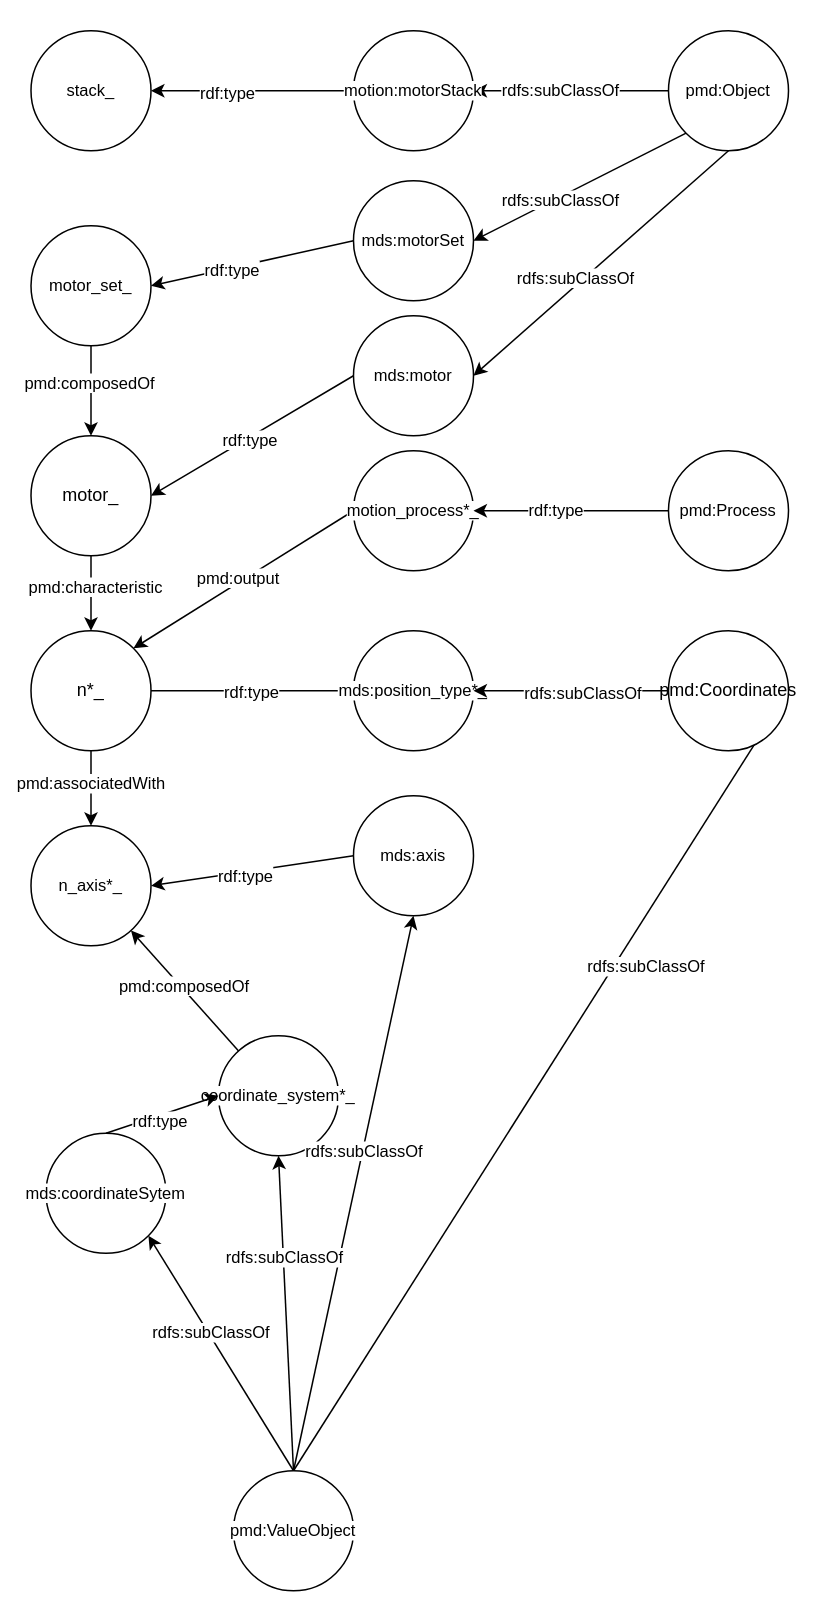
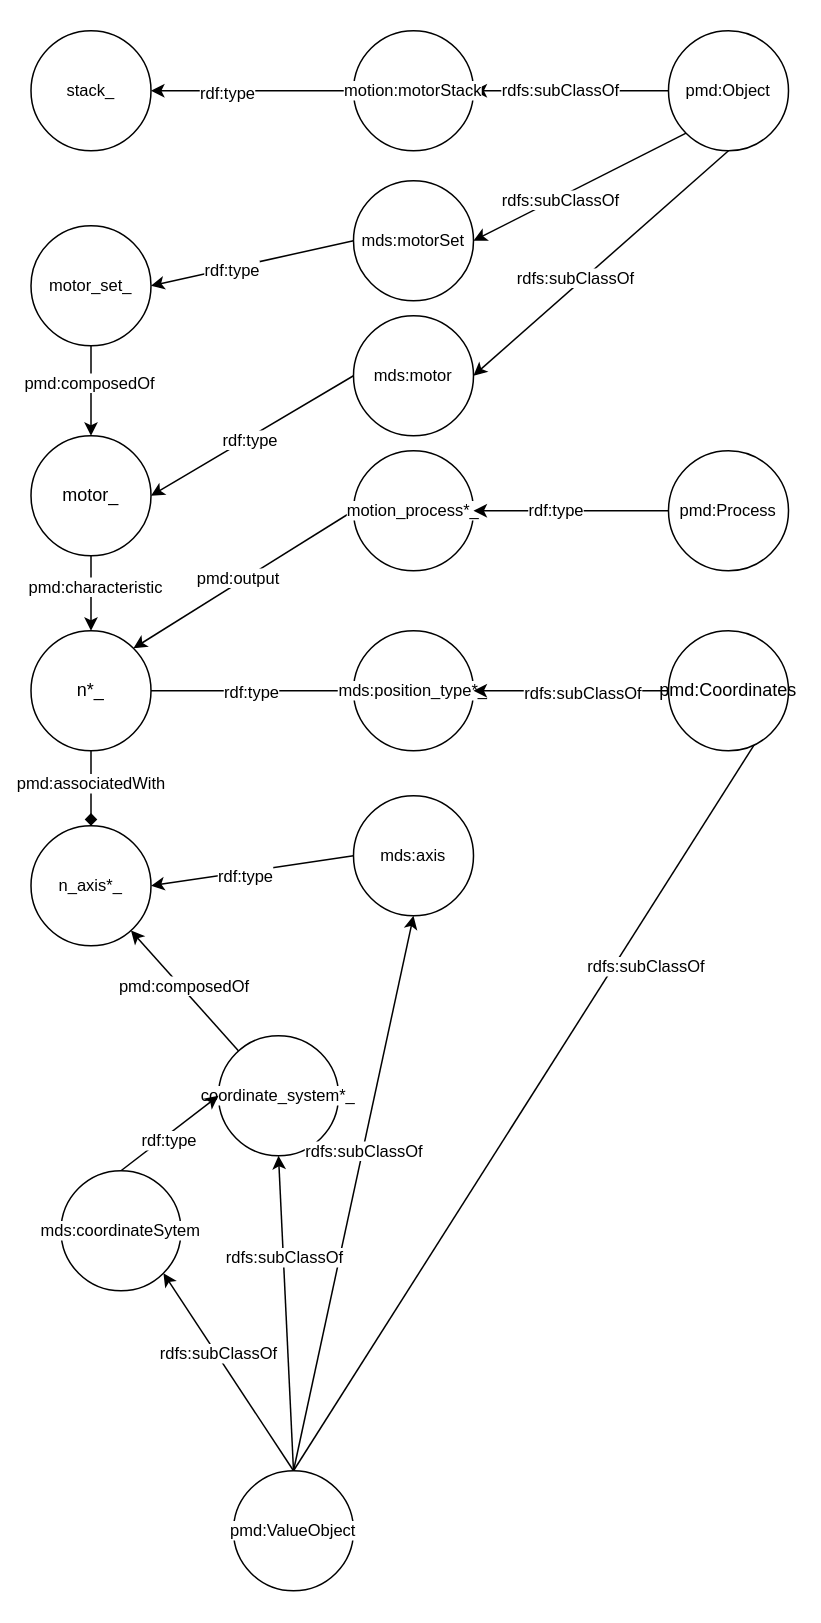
  <mxCell id="0" />
  <mxCell id="1" parent="0" />
  <mxCell id="2" style="edgeStyle=none;rounded=0;orthogonalLoop=1;jettySize=auto;html=1;exitX=0.5;exitY=1;exitDx=0;exitDy=0;entryX=0.5;entryY=0;entryDx=0;entryDy=0;strokeColor=default;align=center;verticalAlign=middle;fontFamily=Helvetica;fontSize=11;fontColor=default;labelBackgroundColor=default;endArrow=classic;" parent="1" source="4" target="7" edge="1"><mxGeometry relative="1" as="geometry" /></mxCell>
  <mxCell id="3" value="pmd:characteristic" style="edgeLabel;html=1;align=center;verticalAlign=middle;resizable=0;points=[];fontFamily=Helvetica;fontSize=11;fontColor=default;labelBackgroundColor=default;" parent="2" vertex="1" connectable="0"><mxGeometry x="-0.213" y="2" relative="1" as="geometry"><mxPoint as="offset" /></mxGeometry></mxCell>
  <mxCell id="4" value="motor_" style="ellipse;whiteSpace=wrap;html=1;aspect=fixed;" parent="1" vertex="1"><mxGeometry x="20" y="290" width="80" height="80" as="geometry" /></mxCell>
- <mxCell id="5" style="edgeStyle=none;rounded=0;orthogonalLoop=1;jettySize=auto;html=1;exitX=0.5;exitY=1;exitDx=0;exitDy=0;entryX=0.5;entryY=0;entryDx=0;entryDy=0;strokeColor=default;align=center;verticalAlign=middle;fontFamily=Helvetica;fontSize=11;fontColor=default;labelBackgroundColor=default;endArrow=classic;" parent="1" source="7" target="12" edge="1"><mxGeometry relative="1" as="geometry" /></mxCell>
+ <mxCell id="5" style="edgeStyle=none;rounded=0;orthogonalLoop=1;jettySize=auto;html=1;exitX=0.5;exitY=1;exitDx=0;exitDy=0;entryX=0.5;entryY=0;entryDx=0;entryDy=0;strokeColor=default;align=center;verticalAlign=middle;fontFamily=Helvetica;fontSize=11;fontColor=default;labelBackgroundColor=default;endArrow=diamond;" parent="1" source="7" target="12" edge="1"><mxGeometry relative="1" as="geometry" /></mxCell>
  <mxCell id="6" value="pmd:associatedWith" style="edgeLabel;html=1;align=center;verticalAlign=middle;resizable=0;points=[];fontFamily=Helvetica;fontSize=11;fontColor=default;labelBackgroundColor=default;" parent="5" vertex="1" connectable="0"><mxGeometry x="-0.147" y="-1" relative="1" as="geometry"><mxPoint as="offset" /></mxGeometry></mxCell>
  <mxCell id="7" value="n*_" style="ellipse;whiteSpace=wrap;html=1;aspect=fixed;" parent="1" vertex="1"><mxGeometry x="20" y="420" width="80" height="80" as="geometry" /></mxCell>
  <mxCell id="8" value="stack_" style="ellipse;whiteSpace=wrap;html=1;aspect=fixed;fontFamily=Helvetica;fontSize=11;fontColor=default;labelBackgroundColor=default;" parent="1" vertex="1"><mxGeometry x="20" y="20" width="80" height="80" as="geometry" /></mxCell>
  <mxCell id="9" style="edgeStyle=none;rounded=0;orthogonalLoop=1;jettySize=auto;html=1;exitX=0.5;exitY=1;exitDx=0;exitDy=0;entryX=0.5;entryY=0;entryDx=0;entryDy=0;strokeColor=default;align=center;verticalAlign=middle;fontFamily=Helvetica;fontSize=11;fontColor=default;labelBackgroundColor=default;endArrow=classic;" parent="1" source="11" target="4" edge="1"><mxGeometry relative="1" as="geometry" /></mxCell>
  <mxCell id="10" value="pmd:composedOf" style="edgeLabel;html=1;align=center;verticalAlign=middle;resizable=0;points=[];fontFamily=Helvetica;fontSize=11;fontColor=default;labelBackgroundColor=default;" parent="9" vertex="1" connectable="0"><mxGeometry x="-0.206" y="-2" relative="1" as="geometry"><mxPoint as="offset" /></mxGeometry></mxCell>
  <mxCell id="11" value="motor_set_" style="ellipse;whiteSpace=wrap;html=1;aspect=fixed;fontFamily=Helvetica;fontSize=11;fontColor=default;labelBackgroundColor=default;" parent="1" vertex="1"><mxGeometry x="20" y="150" width="80" height="80" as="geometry" /></mxCell>
  <mxCell id="12" value="n_axis*_" style="ellipse;whiteSpace=wrap;html=1;aspect=fixed;fontFamily=Helvetica;fontSize=11;fontColor=default;labelBackgroundColor=default;" parent="1" vertex="1"><mxGeometry x="20" y="550" width="80" height="80" as="geometry" /></mxCell>
  <mxCell id="13" value="" style="edgeStyle=none;rounded=0;orthogonalLoop=1;jettySize=auto;html=1;strokeColor=default;align=center;verticalAlign=middle;fontFamily=Helvetica;fontSize=11;fontColor=default;labelBackgroundColor=default;endArrow=classic;" parent="1" source="15" target="12" edge="1"><mxGeometry relative="1" as="geometry" /></mxCell>
  <mxCell id="14" value="pmd:composedOf" style="edgeLabel;html=1;align=center;verticalAlign=middle;resizable=0;points=[];fontFamily=Helvetica;fontSize=11;fontColor=default;labelBackgroundColor=default;" parent="13" vertex="1" connectable="0"><mxGeometry x="0.059" y="-1" relative="1" as="geometry"><mxPoint as="offset" /></mxGeometry></mxCell>
  <mxCell id="15" value="coordinate_system*_" style="ellipse;whiteSpace=wrap;html=1;aspect=fixed;fontFamily=Helvetica;fontSize=11;fontColor=default;labelBackgroundColor=default;direction=south;" parent="1" vertex="1"><mxGeometry x="145" y="690" width="80" height="80" as="geometry" /></mxCell>
  <mxCell id="16" style="edgeStyle=none;rounded=0;orthogonalLoop=1;jettySize=auto;html=1;exitX=0;exitY=0.5;exitDx=0;exitDy=0;entryX=1;entryY=0.5;entryDx=0;entryDy=0;strokeColor=default;align=center;verticalAlign=middle;fontFamily=Helvetica;fontSize=11;fontColor=default;labelBackgroundColor=default;endArrow=none;" parent="1" source="18" target="7" edge="1"><mxGeometry relative="1" as="geometry" /></mxCell>
  <mxCell id="17" value="rdf:type" style="edgeLabel;html=1;align=center;verticalAlign=middle;resizable=0;points=[];fontFamily=Helvetica;fontSize=11;fontColor=default;labelBackgroundColor=default;" parent="16" vertex="1" connectable="0"><mxGeometry x="0.022" relative="1" as="geometry"><mxPoint as="offset" /></mxGeometry></mxCell>
  <mxCell id="18" value="mds:position_type*_" style="ellipse;whiteSpace=wrap;html=1;aspect=fixed;fontFamily=Helvetica;fontSize=11;fontColor=default;labelBackgroundColor=default;" parent="1" vertex="1"><mxGeometry x="235" y="420" width="80" height="80" as="geometry" /></mxCell>
  <mxCell id="19" style="edgeStyle=none;rounded=0;orthogonalLoop=1;jettySize=auto;html=1;exitX=0;exitY=0.5;exitDx=0;exitDy=0;entryX=1;entryY=0;entryDx=0;entryDy=0;strokeColor=default;align=center;verticalAlign=middle;fontFamily=Helvetica;fontSize=11;fontColor=default;labelBackgroundColor=default;endArrow=classic;" parent="1" source="21" target="7" edge="1"><mxGeometry relative="1" as="geometry" /></mxCell>
  <mxCell id="20" value="pmd:output" style="edgeLabel;html=1;align=center;verticalAlign=middle;resizable=0;points=[];fontFamily=Helvetica;fontSize=11;fontColor=default;labelBackgroundColor=default;" parent="19" vertex="1" connectable="0"><mxGeometry x="0.033" y="-3" relative="1" as="geometry"><mxPoint as="offset" /></mxGeometry></mxCell>
  <mxCell id="21" value="motion_process*_" style="ellipse;whiteSpace=wrap;html=1;aspect=fixed;fontFamily=Helvetica;fontSize=11;fontColor=default;labelBackgroundColor=default;" parent="1" vertex="1"><mxGeometry x="235" y="300" width="80" height="80" as="geometry" /></mxCell>
  <mxCell id="22" style="edgeStyle=none;rounded=0;orthogonalLoop=1;jettySize=auto;html=1;exitX=0;exitY=0.5;exitDx=0;exitDy=0;entryX=1;entryY=0.5;entryDx=0;entryDy=0;strokeColor=default;align=center;verticalAlign=middle;fontFamily=Helvetica;fontSize=11;fontColor=default;labelBackgroundColor=default;endArrow=classic;" parent="1" source="28" target="46" edge="1"><mxGeometry relative="1" as="geometry" /></mxCell>
  <mxCell id="23" value="rdfs:subClassOf" style="edgeLabel;html=1;align=center;verticalAlign=middle;resizable=0;points=[];fontFamily=Helvetica;fontSize=11;fontColor=default;labelBackgroundColor=default;" parent="22" vertex="1" connectable="0"><mxGeometry x="0.123" y="-1" relative="1" as="geometry"><mxPoint as="offset" /></mxGeometry></mxCell>
  <mxCell id="24" style="edgeStyle=none;rounded=0;orthogonalLoop=1;jettySize=auto;html=1;exitX=0;exitY=1;exitDx=0;exitDy=0;entryX=1;entryY=0.5;entryDx=0;entryDy=0;strokeColor=default;align=center;verticalAlign=middle;fontFamily=Helvetica;fontSize=11;fontColor=default;labelBackgroundColor=default;endArrow=classic;" parent="1" source="28" target="52" edge="1"><mxGeometry relative="1" as="geometry" /></mxCell>
  <mxCell id="25" value="rdfs:subClassOf" style="edgeLabel;html=1;align=center;verticalAlign=middle;resizable=0;points=[];fontFamily=Helvetica;fontSize=11;fontColor=default;labelBackgroundColor=default;fontStyle=0" parent="24" vertex="1" connectable="0"><mxGeometry x="0.195" y="2" relative="1" as="geometry"><mxPoint as="offset" /></mxGeometry></mxCell>
  <mxCell id="26" style="edgeStyle=none;rounded=0;orthogonalLoop=1;jettySize=auto;html=1;exitX=0.5;exitY=1;exitDx=0;exitDy=0;entryX=1;entryY=0.5;entryDx=0;entryDy=0;strokeColor=default;align=center;verticalAlign=middle;fontFamily=Helvetica;fontSize=11;fontColor=default;labelBackgroundColor=default;endArrow=classic;" parent="1" source="28" target="55" edge="1"><mxGeometry relative="1" as="geometry" /></mxCell>
  <mxCell id="27" value="rdfs:subClassOf" style="edgeLabel;html=1;align=center;verticalAlign=middle;resizable=0;points=[];fontFamily=Helvetica;fontSize=11;fontColor=default;labelBackgroundColor=default;" parent="26" vertex="1" connectable="0"><mxGeometry x="0.171" y="-4" relative="1" as="geometry"><mxPoint as="offset" /></mxGeometry></mxCell>
  <mxCell id="28" value="pmd:Object" style="ellipse;whiteSpace=wrap;html=1;aspect=fixed;fontFamily=Helvetica;fontSize=11;fontColor=default;labelBackgroundColor=default;" parent="1" vertex="1"><mxGeometry x="445" y="20" width="80" height="80" as="geometry" /></mxCell>
  <mxCell id="29" style="edgeStyle=none;rounded=0;orthogonalLoop=1;jettySize=auto;html=1;exitX=0.5;exitY=0;exitDx=0;exitDy=0;strokeColor=default;align=center;verticalAlign=middle;fontFamily=Helvetica;fontSize=11;fontColor=default;labelBackgroundColor=default;endArrow=classic;entryX=1;entryY=0.5;entryDx=0;entryDy=0;" parent="1" source="37" target="58" edge="1"><mxGeometry relative="1" as="geometry"><mxPoint x="495" y="460" as="targetPoint" /></mxGeometry></mxCell>
  <mxCell id="30" value="rdfs:subClassOf" style="edgeLabel;html=1;align=center;verticalAlign=middle;resizable=0;points=[];fontFamily=Helvetica;fontSize=11;fontColor=default;labelBackgroundColor=default;" parent="29" vertex="1" connectable="0"><mxGeometry x="0.3" y="-3" relative="1" as="geometry"><mxPoint x="18" as="offset" /></mxGeometry></mxCell>
  <mxCell id="31" style="edgeStyle=none;rounded=0;orthogonalLoop=1;jettySize=auto;html=1;exitX=0.5;exitY=0;exitDx=0;exitDy=0;entryX=0.5;entryY=1;entryDx=0;entryDy=0;strokeColor=default;align=center;verticalAlign=middle;fontFamily=Helvetica;fontSize=11;fontColor=default;labelBackgroundColor=default;endArrow=classic;" parent="1" source="37" target="49" edge="1"><mxGeometry relative="1" as="geometry" /></mxCell>
  <mxCell id="32" value="rdfs:subClassOf" style="edgeLabel;html=1;align=center;verticalAlign=middle;resizable=0;points=[];fontFamily=Helvetica;fontSize=11;fontColor=default;labelBackgroundColor=default;" parent="31" vertex="1" connectable="0"><mxGeometry x="0.151" relative="1" as="geometry"><mxPoint as="offset" /></mxGeometry></mxCell>
  <mxCell id="33" style="edgeStyle=none;rounded=0;orthogonalLoop=1;jettySize=auto;html=1;exitX=0.5;exitY=0;exitDx=0;exitDy=0;entryX=1;entryY=0.5;entryDx=0;entryDy=0;strokeColor=default;align=center;verticalAlign=middle;fontFamily=Helvetica;fontSize=11;fontColor=default;labelBackgroundColor=default;endArrow=classic;" parent="1" source="37" target="15" edge="1"><mxGeometry relative="1" as="geometry" /></mxCell>
  <mxCell id="34" value="rdfs:subClassOf" style="edgeLabel;html=1;align=center;verticalAlign=middle;resizable=0;points=[];fontFamily=Helvetica;fontSize=11;fontColor=default;labelBackgroundColor=default;" parent="33" vertex="1" connectable="0"><mxGeometry x="0.365" relative="1" as="geometry"><mxPoint as="offset" /></mxGeometry></mxCell>
  <mxCell id="35" style="edgeStyle=none;rounded=0;orthogonalLoop=1;jettySize=auto;html=1;exitX=0.5;exitY=0;exitDx=0;exitDy=0;entryX=1;entryY=1;entryDx=0;entryDy=0;strokeColor=default;align=center;verticalAlign=middle;fontFamily=Helvetica;fontSize=11;fontColor=default;labelBackgroundColor=default;endArrow=classic;" parent="1" source="37" target="40" edge="1"><mxGeometry relative="1" as="geometry" /></mxCell>
  <mxCell id="36" value="rdfs:subClassOf" style="edgeLabel;html=1;align=center;verticalAlign=middle;resizable=0;points=[];fontFamily=Helvetica;fontSize=11;fontColor=default;labelBackgroundColor=default;" parent="35" vertex="1" connectable="0"><mxGeometry x="0.175" y="-1" relative="1" as="geometry"><mxPoint as="offset" /></mxGeometry></mxCell>
  <mxCell id="37" value="pmd:ValueObject" style="ellipse;whiteSpace=wrap;html=1;aspect=fixed;fontFamily=Helvetica;fontSize=11;fontColor=default;labelBackgroundColor=default;" parent="1" vertex="1"><mxGeometry x="155" y="980" width="80" height="80" as="geometry" /></mxCell>
  <mxCell id="38" style="rounded=0;orthogonalLoop=1;jettySize=auto;html=1;exitX=0.5;exitY=0;exitDx=0;exitDy=0;entryX=0.5;entryY=1;entryDx=0;entryDy=0;" parent="1" source="40" target="15" edge="1"><mxGeometry relative="1" as="geometry" /></mxCell>
  <mxCell id="39" value="rdf:type" style="edgeLabel;html=1;align=center;verticalAlign=middle;resizable=0;points=[];fontFamily=Helvetica;fontSize=11;fontColor=default;labelBackgroundColor=default;" parent="38" vertex="1" connectable="0"><mxGeometry x="-0.08" y="-3" relative="1" as="geometry"><mxPoint as="offset" /></mxGeometry></mxCell>
- <mxCell id="40" value="mds:coordinateSytem" style="ellipse;whiteSpace=wrap;html=1;aspect=fixed;fontFamily=Helvetica;fontSize=11;fontColor=default;labelBackgroundColor=default;" parent="1" vertex="1"><mxGeometry x="30" y="755" width="80" height="80" as="geometry" /></mxCell>
+ <mxCell id="40" value="mds:coordinateSytem" style="ellipse;whiteSpace=wrap;html=1;aspect=fixed;fontFamily=Helvetica;fontSize=11;fontColor=default;labelBackgroundColor=default;" parent="1" vertex="1"><mxGeometry x="40" y="780" width="80" height="80" as="geometry" /></mxCell>
  <mxCell id="41" style="edgeStyle=none;rounded=0;orthogonalLoop=1;jettySize=auto;html=1;exitX=0;exitY=0.5;exitDx=0;exitDy=0;entryX=1;entryY=0.5;entryDx=0;entryDy=0;strokeColor=default;align=center;verticalAlign=middle;fontFamily=Helvetica;fontSize=11;fontColor=default;labelBackgroundColor=default;endArrow=classic;" parent="1" source="43" target="21" edge="1"><mxGeometry relative="1" as="geometry" /></mxCell>
  <mxCell id="42" value="rdf:type" style="edgeLabel;html=1;align=center;verticalAlign=middle;resizable=0;points=[];fontFamily=Helvetica;fontSize=11;fontColor=default;labelBackgroundColor=default;" parent="41" vertex="1" connectable="0"><mxGeometry x="0.169" y="-1" relative="1" as="geometry"><mxPoint as="offset" /></mxGeometry></mxCell>
  <mxCell id="43" value="pmd:Process" style="ellipse;whiteSpace=wrap;html=1;aspect=fixed;fontFamily=Helvetica;fontSize=11;fontColor=default;labelBackgroundColor=default;" parent="1" vertex="1"><mxGeometry x="445" y="300" width="80" height="80" as="geometry" /></mxCell>
  <mxCell id="44" style="edgeStyle=none;rounded=0;orthogonalLoop=1;jettySize=auto;html=1;exitX=0;exitY=0.5;exitDx=0;exitDy=0;entryX=1;entryY=0.5;entryDx=0;entryDy=0;strokeColor=default;align=center;verticalAlign=middle;fontFamily=Helvetica;fontSize=11;fontColor=default;labelBackgroundColor=default;endArrow=classic;" parent="1" source="46" target="8" edge="1"><mxGeometry relative="1" as="geometry" /></mxCell>
  <mxCell id="45" value="rdf:type" style="edgeLabel;html=1;align=center;verticalAlign=middle;resizable=0;points=[];fontFamily=Helvetica;fontSize=11;fontColor=default;labelBackgroundColor=default;" parent="44" vertex="1" connectable="0"><mxGeometry x="0.259" y="1" relative="1" as="geometry"><mxPoint as="offset" /></mxGeometry></mxCell>
  <mxCell id="46" value="motion:motorStack" style="ellipse;whiteSpace=wrap;html=1;aspect=fixed;fontFamily=Helvetica;fontSize=11;fontColor=default;labelBackgroundColor=default;" parent="1" vertex="1"><mxGeometry x="235" y="20" width="80" height="80" as="geometry" /></mxCell>
  <mxCell id="47" style="edgeStyle=none;rounded=0;orthogonalLoop=1;jettySize=auto;html=1;exitX=0;exitY=0.5;exitDx=0;exitDy=0;entryX=1;entryY=0.5;entryDx=0;entryDy=0;strokeColor=default;align=center;verticalAlign=middle;fontFamily=Helvetica;fontSize=11;fontColor=default;labelBackgroundColor=default;endArrow=classic;" parent="1" source="49" target="12" edge="1"><mxGeometry relative="1" as="geometry" /></mxCell>
  <mxCell id="48" value="rdf:type" style="edgeLabel;html=1;align=center;verticalAlign=middle;resizable=0;points=[];fontFamily=Helvetica;fontSize=11;fontColor=default;labelBackgroundColor=default;" parent="47" vertex="1" connectable="0"><mxGeometry x="0.082" y="3" relative="1" as="geometry"><mxPoint as="offset" /></mxGeometry></mxCell>
  <mxCell id="49" value="mds:axis" style="ellipse;whiteSpace=wrap;html=1;aspect=fixed;fontFamily=Helvetica;fontSize=11;fontColor=default;labelBackgroundColor=default;" parent="1" vertex="1"><mxGeometry x="235" y="530" width="80" height="80" as="geometry" /></mxCell>
  <mxCell id="50" style="edgeStyle=none;rounded=0;orthogonalLoop=1;jettySize=auto;html=1;exitX=0;exitY=0.5;exitDx=0;exitDy=0;entryX=1;entryY=0.5;entryDx=0;entryDy=0;strokeColor=default;align=center;verticalAlign=middle;fontFamily=Helvetica;fontSize=11;fontColor=default;labelBackgroundColor=default;endArrow=classic;" parent="1" source="52" target="11" edge="1"><mxGeometry relative="1" as="geometry" /></mxCell>
  <mxCell id="51" value="rdf:type" style="edgeLabel;html=1;align=center;verticalAlign=middle;resizable=0;points=[];fontFamily=Helvetica;fontSize=11;fontColor=default;labelBackgroundColor=default;" parent="50" vertex="1" connectable="0"><mxGeometry x="0.217" y="1" relative="1" as="geometry"><mxPoint as="offset" /></mxGeometry></mxCell>
  <mxCell id="52" value="mds:motorSet" style="ellipse;whiteSpace=wrap;html=1;aspect=fixed;fontFamily=Helvetica;fontSize=11;fontColor=default;labelBackgroundColor=default;" parent="1" vertex="1"><mxGeometry x="235" y="120" width="80" height="80" as="geometry" /></mxCell>
  <mxCell id="53" style="edgeStyle=none;rounded=0;orthogonalLoop=1;jettySize=auto;html=1;exitX=0;exitY=0.5;exitDx=0;exitDy=0;entryX=1;entryY=0.5;entryDx=0;entryDy=0;strokeColor=default;align=center;verticalAlign=middle;fontFamily=Helvetica;fontSize=11;fontColor=default;labelBackgroundColor=default;endArrow=classic;" parent="1" source="55" target="4" edge="1"><mxGeometry relative="1" as="geometry" /></mxCell>
  <mxCell id="54" value="&lt;span style=&quot;font-weight: 400;&quot;&gt;rdf:type&lt;/span&gt;" style="edgeLabel;html=1;align=center;verticalAlign=middle;resizable=0;points=[];fontFamily=Helvetica;fontSize=11;fontColor=default;labelBackgroundColor=default;fontStyle=1" parent="53" vertex="1" connectable="0"><mxGeometry x="0.029" y="1" relative="1" as="geometry"><mxPoint as="offset" /></mxGeometry></mxCell>
  <mxCell id="55" value="mds:motor" style="ellipse;whiteSpace=wrap;html=1;aspect=fixed;fontFamily=Helvetica;fontSize=11;fontColor=default;labelBackgroundColor=default;" parent="1" vertex="1"><mxGeometry x="235" y="210" width="80" height="80" as="geometry" /></mxCell>
  <mxCell id="56" value="" style="edgeStyle=orthogonalEdgeStyle;rounded=0;orthogonalLoop=1;jettySize=auto;html=1;" parent="1" source="58" target="18" edge="1"><mxGeometry relative="1" as="geometry" /></mxCell>
  <mxCell id="57" value="rdfs:subClassOf" style="edgeLabel;html=1;align=center;verticalAlign=middle;resizable=0;points=[];" parent="56" vertex="1" connectable="0"><mxGeometry x="-0.103" y="1" relative="1" as="geometry"><mxPoint as="offset" /></mxGeometry></mxCell>
  <mxCell id="58" value="pmd:Coordinates" style="ellipse;whiteSpace=wrap;html=1;aspect=fixed;" parent="1" vertex="1"><mxGeometry x="445" y="420" width="80" height="80" as="geometry" /></mxCell>
